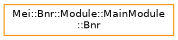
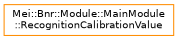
  digraph {
    rankdir=LR
-   n1 [color=darkorange fillcolor=white fontname=Helvetica fontsize=10 height=0.2 label="Mei::Bnr::Module::MainModule\l::Bnr" shape=record style=filled width=0.4]
+   n1 [color=darkorange fillcolor=white fontname=Helvetica fontsize=10 height=0.2 label="Mei::Bnr::Module::MainModule\l::RecognitionCalibrationValue" shape=record style=filled width=0.4]
  }
